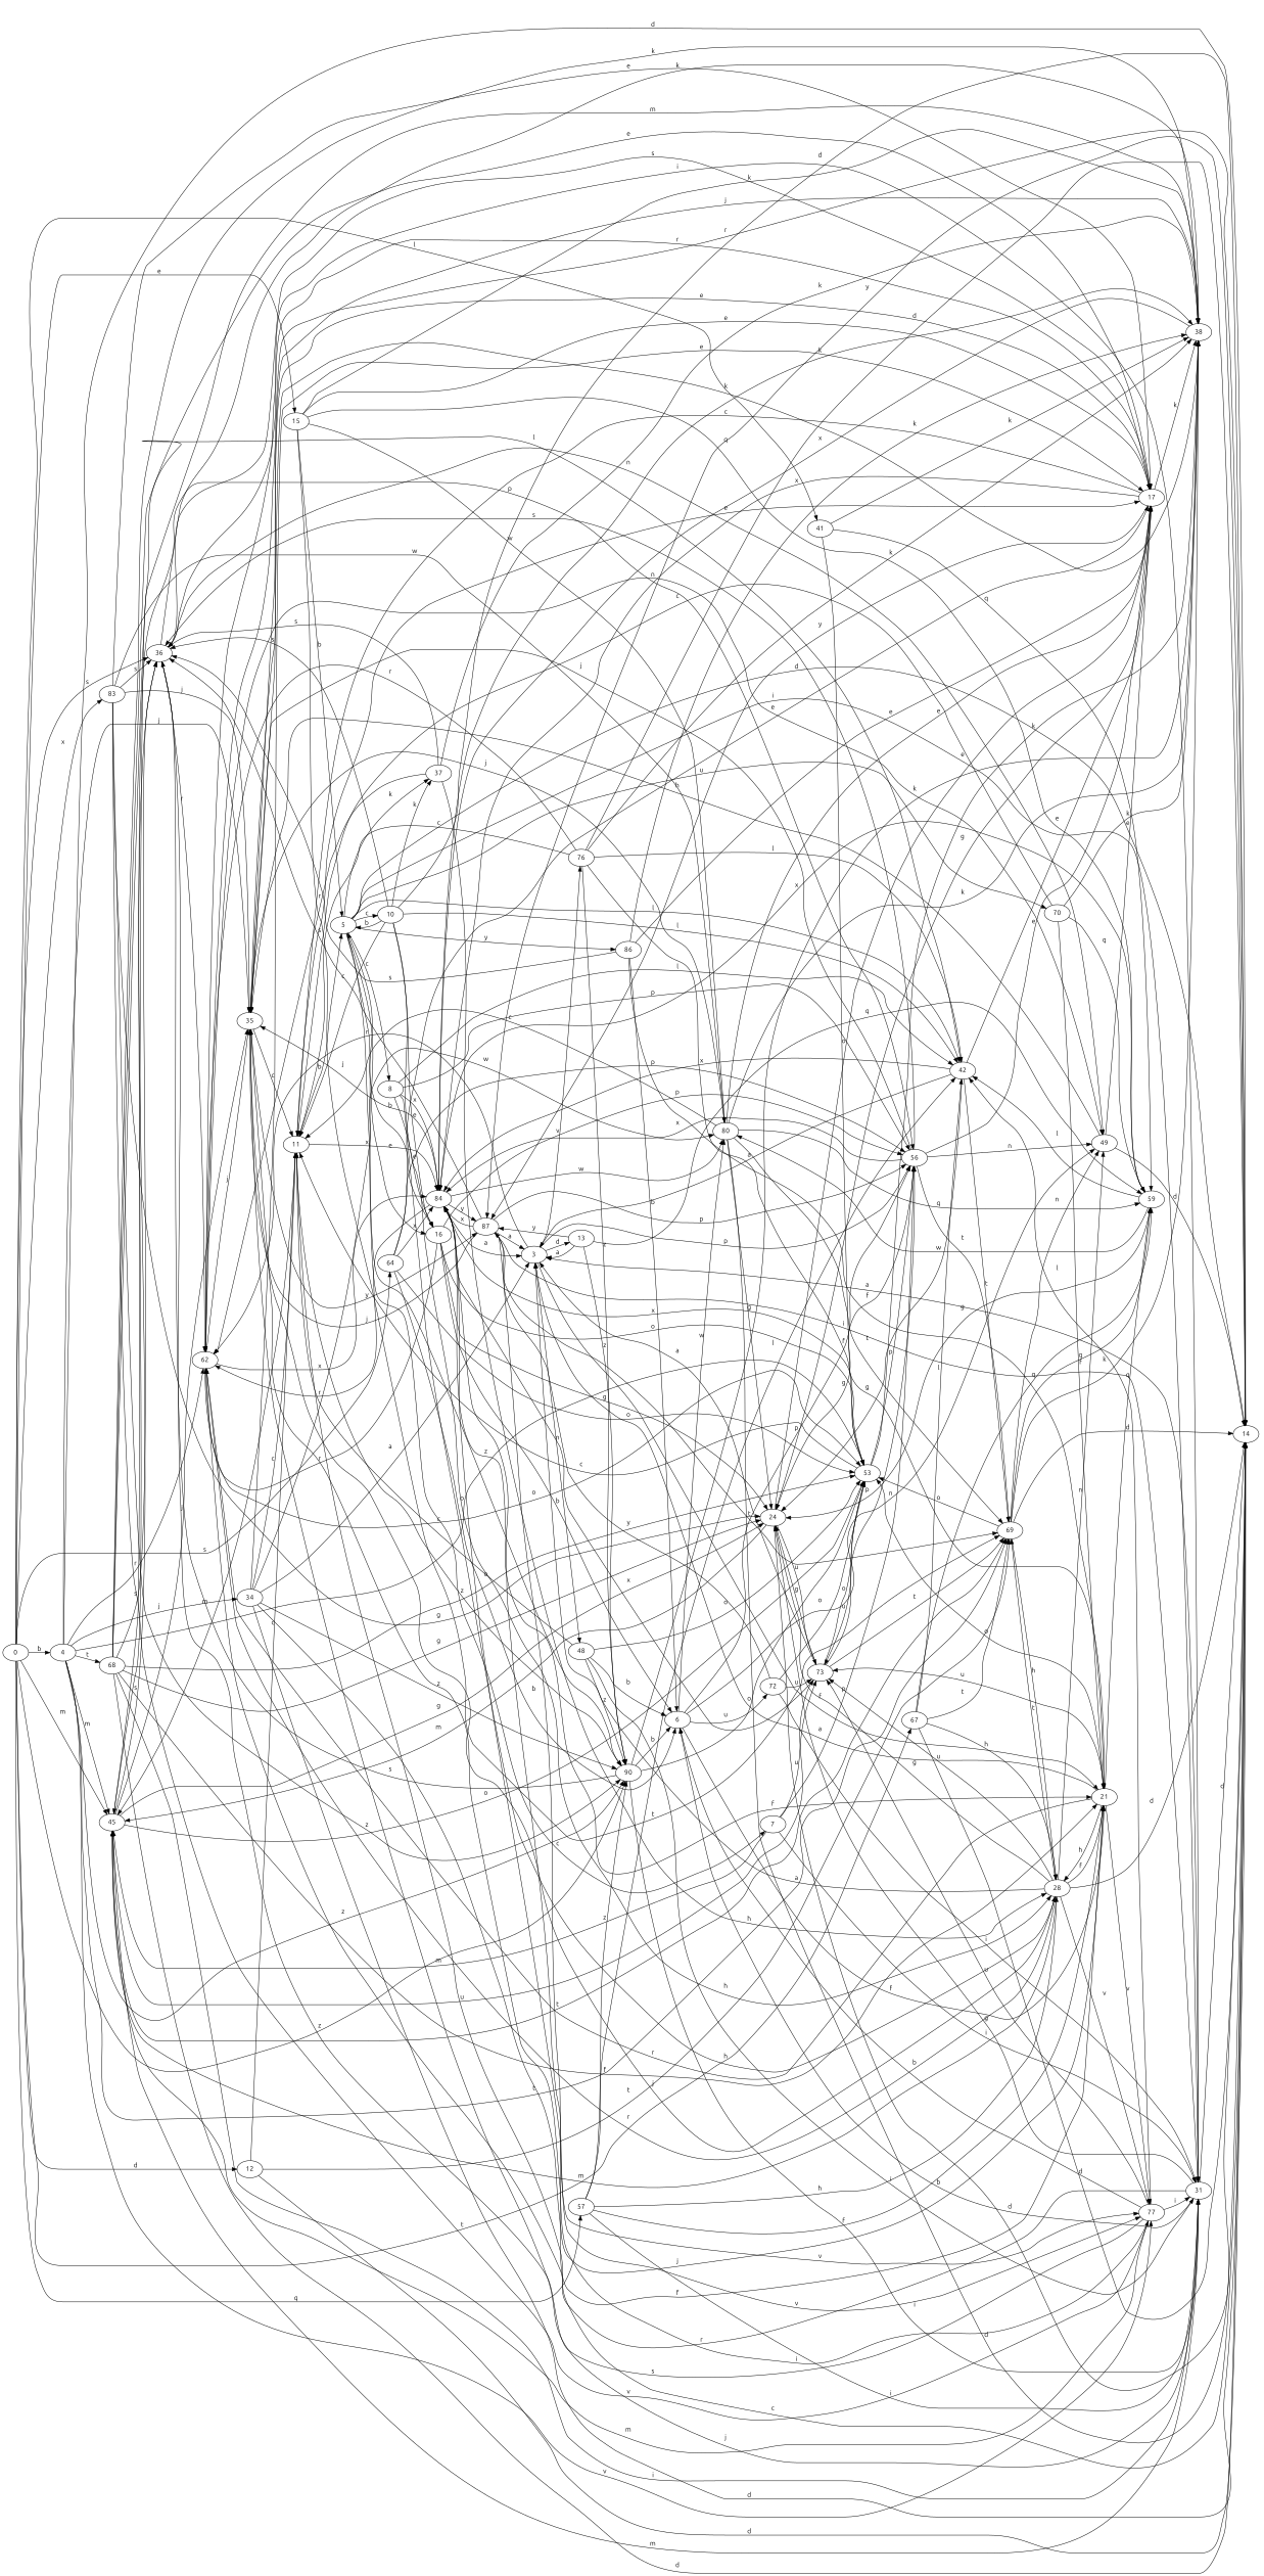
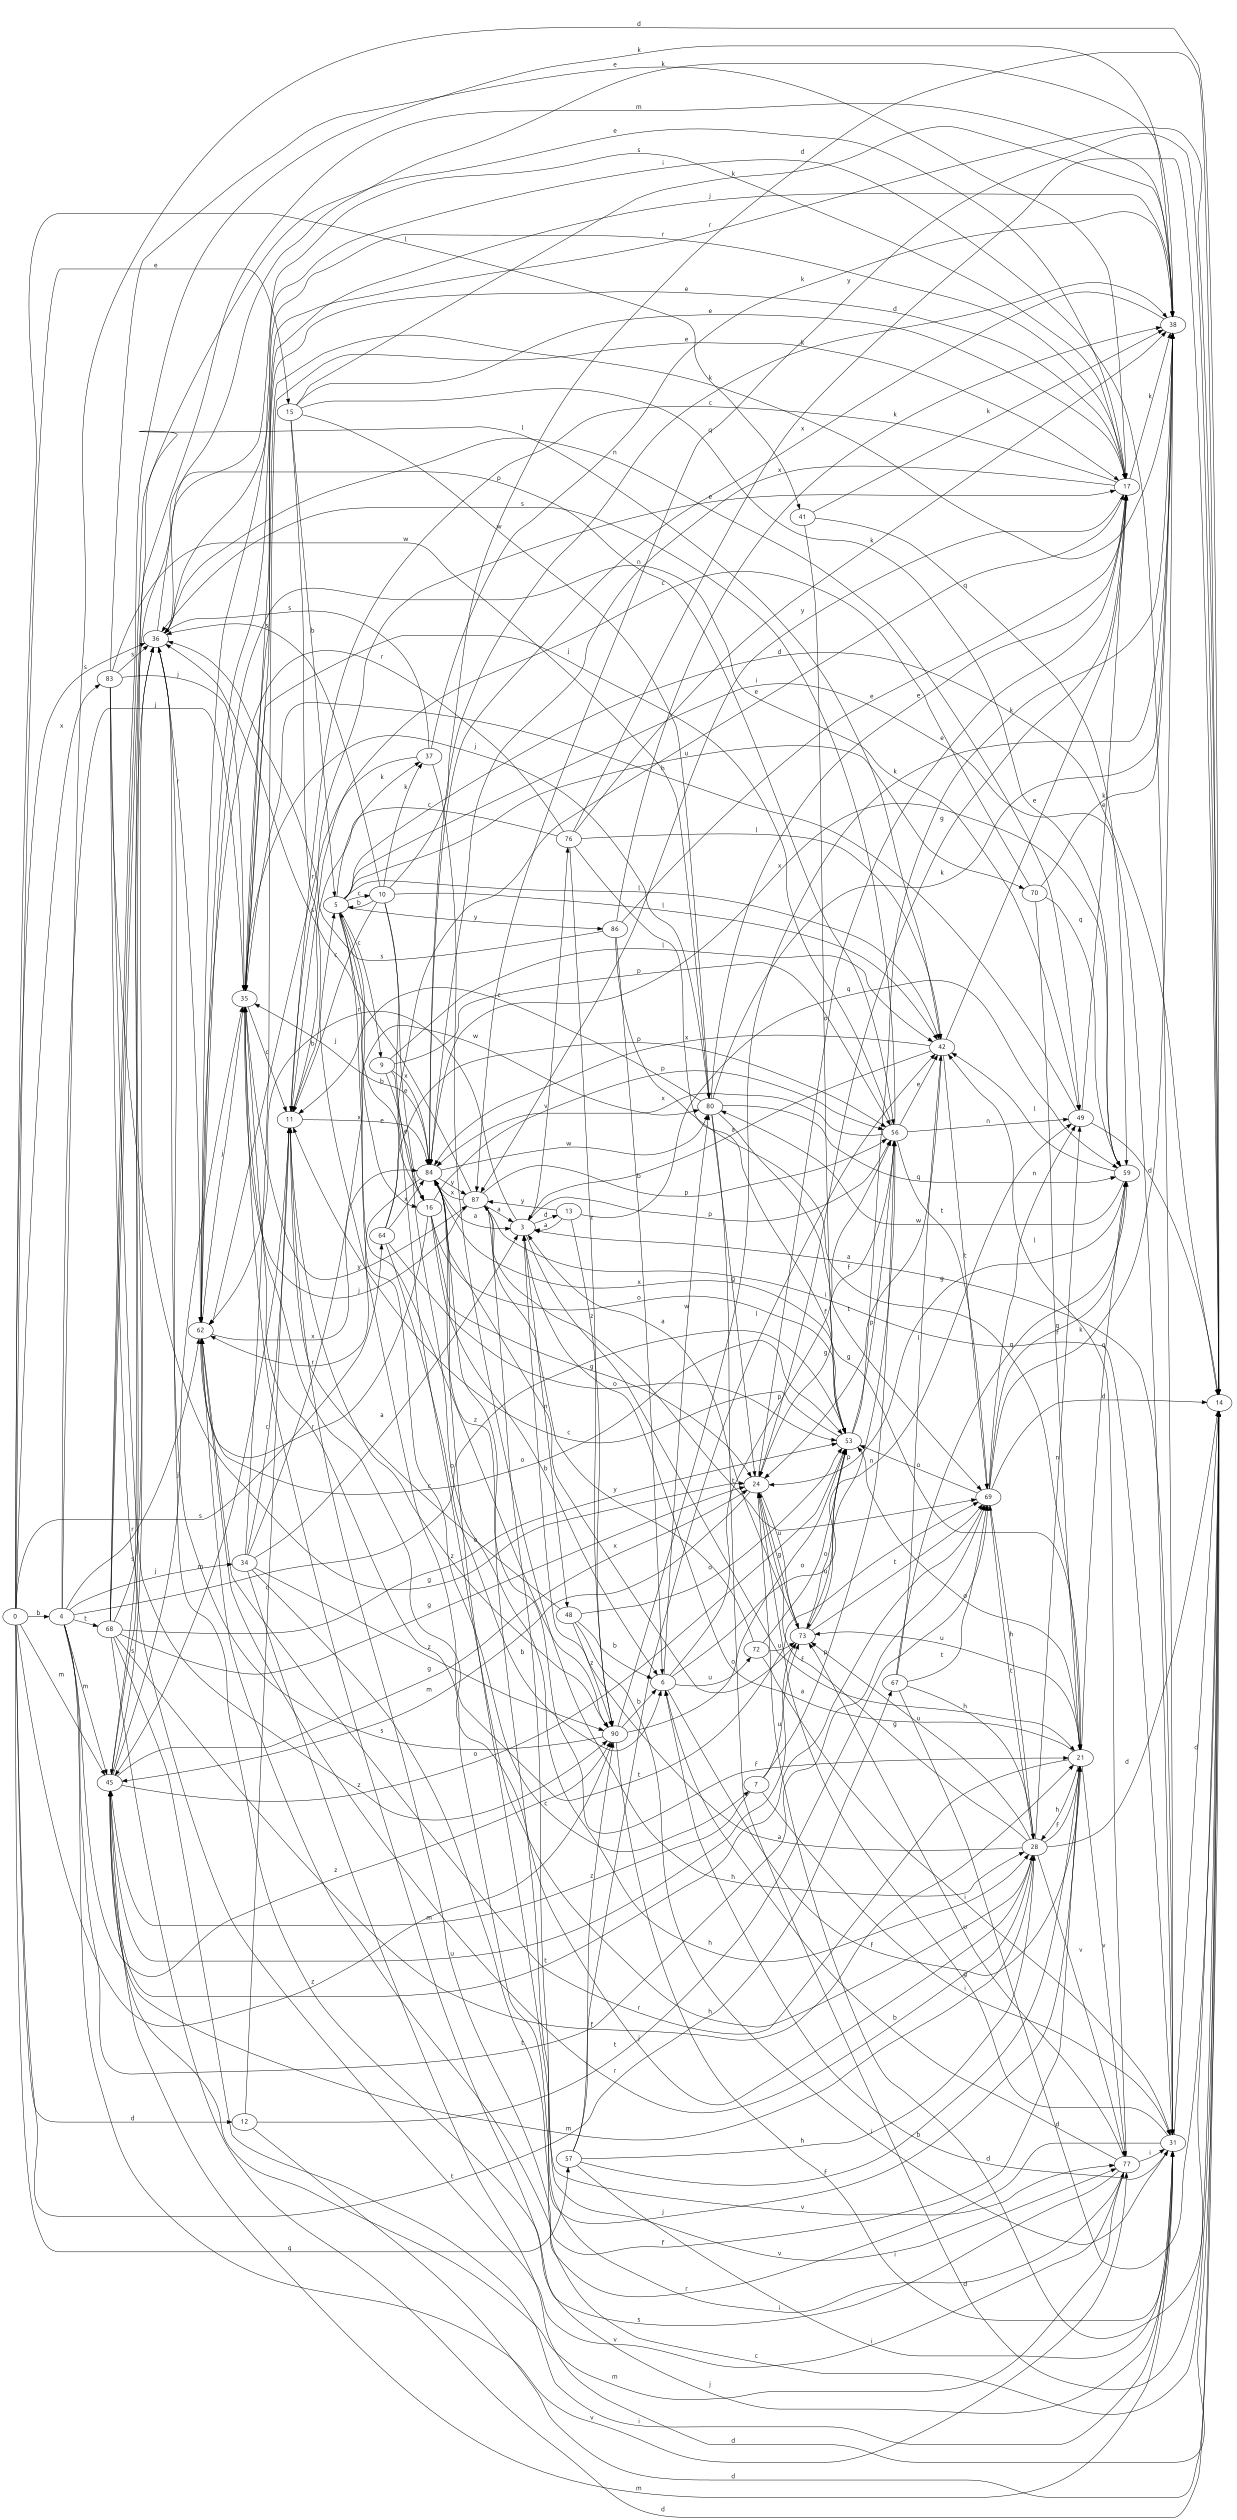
  strict digraph {
    fontname=Ubuntu
    rankdir=LR
    node [fontname=Ubuntu]
    edge [fontname=Ubuntu]
    0
    4
    12
    15
    41
    45
    57
    64
    n9 [label=36]
    67
    83
    90
    62
    14
    34
    35
    53
    68
    69
    77
    11
    5
    80
    17
    59
    38
    56
    73
    24
    21
    31
    42
    28
    6
    84
    49
    3
    13
    48
    76
    87
    7
-   9 [label=8]
+   9
    10
    16
    37
    70
    86
    72
    0 -> 4 [label=b]
    0 -> 12 [label=d]
    0 -> 15 [label=e]
    0 -> 41 [label=l]
    0 -> 45 [label=m]
    0 -> 57 [label=q]
    0 -> 64 [label=s]
    0 -> n9 [label=s]
    0 -> 67 [label=t]
    0 -> 83 [label=x]
    0 -> 90 [label=z]
    4 -> 45 [label=m]
    4 -> 90 [label=z]
    4 -> 62 [label=r]
    4 -> 14 [label=d]
    4 -> 34 [label=j]
    4 -> 35 [label=j]
    4 -> 53 [label=o]
    4 -> 68 [label=t]
    4 -> 69 [label=t]
    4 -> 77 [label=v]
    12 -> 14 [label=d]
    12 -> 69 [label=t]
    12 -> 11 [label=c]
    15 -> 69 [label=t]
    15 -> 5 [label=b]
    15 -> 80 [label=w]
    15 -> 17 [label=e]
    15 -> 59 [label=q]
    15 -> 38 [label=k]
    41 -> 53 [label=o]
    41 -> 59 [label=q]
    41 -> 38 [label=k]
    45 -> n9 [label=s]
    45 -> 35 [label=j]
    45 -> 53 [label=o]
    45 -> 69 [label=t]
    45 -> 56 [label=p]
    45 -> 73 [label=u]
    45 -> 24 [label=g]
    57 -> 90 [label=z]
    57 -> 21 [label=f]
    57 -> 31 [label=i]
    57 -> 42 [label=l]
    57 -> 28 [label=h]
    64 -> 53 [label=o]
    64 -> 17 [label=e]
    64 -> 56 [label=p]
    64 -> 6 [label=b]
    64 -> 84 [label=x]
    n9 -> 62 [label=r]
    n9 -> 38 [label=k]
    n9 -> 31 [label=i]
    n9 -> 49 [label=n]
    67 -> 14 [label=d]
    67 -> 69 [label=t]
    67 -> 59 [label=q]
    67 -> 42 [label=l]
    67 -> 28 [label=h]
    83 -> n9 [label=s]
    83 -> 90 [label=z]
    83 -> 35 [label=j]
    83 -> 77 [label=v]
    83 -> 80 [label=w]
    83 -> 17 [label=e]
    83 -> 24 [label=g]
    90 -> n9 [label=s]
    90 -> 53 [label=o]
    90 -> 38 [label=k]
    90 -> 31 [label=i]
    90 -> 6 [label=b]
    62 -> 35 [label=j]
    62 -> 53 [label=o]
    62 -> 84 [label=x]
    62 -> 49 [label=n]
    14 -> 62 [label=r]
    14 -> 11 [label=c]
    14 -> 87 [label=y]
    34 -> 90 [label=z]
    34 -> 14 [label=d]
    34 -> 11 [label=c]
    34 -> 80 [label=w]
    34 -> 17 [label=e]
    34 -> 21 [label=f]
    34 -> 3 [label=a]
    35 -> 11 [label=c]
    35 -> 17 [label=e]
    35 -> 38 [label=k]
    35 -> 87 [label=y]
    53 -> 11 [label=c]
    53 -> 38 [label=k]
    53 -> 56 [label=p]
    53 -> 73 [label=u]
    53 -> 84 [label=x]
    68 -> n9 [label=s]
    68 -> 14 [label=d]
    68 -> 53 [label=o]
    68 -> 17 [label=e]
    68 -> 38 [label=k]
    68 -> 24 [label=g]
    68 -> 21 [label=f]
    68 -> 31 [label=i]
    68 -> 42 [label=l]
    69 -> 14 [label=d]
    69 -> 53 [label=o]
    69 -> 59 [label=q]
    69 -> 38 [label=k]
    69 -> 28 [label=h]
    69 -> 49 [label=n]
    77 -> 45 [label=m]
    77 -> n9 [label=s]
    77 -> 73 [label=u]
    77 -> 31 [label=i]
    77 -> 42 [label=l]
    77 -> 6 [label=b]
    77 -> 84 [label=i]
    11 -> 45 [label=m]
    11 -> 90 [label=z]
    11 -> 5 [label=b]
    11 -> 17 [label=e]
    11 -> 84 [label=x]
    5 -> 90 [label=z]
    5 -> 14 [label=d]
    5 -> 31 [label=i]
    5 -> 42 [label=l]
    5 -> 7 [label=c]
    5 -> 9 [label=c]
    5 -> 10 [label=c]
    5 -> 16 [label=e]
    5 -> 37 [label=k]
    5 -> 70 [label=u]
    5 -> 86 [label=y]
    80 -> 14 [label=d]
    80 -> 35 [label=j]
    80 -> 69 [label=t]
    80 -> 11 [label=c]
    80 -> 17 [label=e]
    80 -> 59 [label=q]
    80 -> 38 [label=k]
    80 -> 24 [label=g]
    17 -> n9 [label=s]
    17 -> 62 [label=r]
    17 -> 11 [label=c]
    17 -> 38 [label=k]
    17 -> 24 [label=g]
    17 -> 84 [label=x]
    17 -> 87 [label=y]
    59 -> 80 [label=w]
    59 -> 24 [label=g]
    59 -> 42 [label=l]
    59 -> 84 [label=x]
    38 -> 45 [label=m]
    38 -> 35 [label=j]
    38 -> 84 [label=x]
    56 -> n9 [label=s]
    56 -> 35 [label=j]
    56 -> 69 [label=t]
-   56 -> 17 [label=e]
+   56 -> 42 [label=e]
    56 -> 24 [label=g]
    56 -> 84 [label=x]
    56 -> 49 [label=n]
    73 -> 53 [label=o]
    73 -> 69 [label=t]
    73 -> 56 [label=p]
    73 -> 24 [label=g]
    73 -> 84 [label=x]
    73 -> 3 [label=a]
    24 -> 45 [label=m]
    24 -> 14 [label=d]
    24 -> 17 [label=e]
    24 -> 73 [label=u]
    21 -> 62 [label=r]
    21 -> 35 [label=j]
    21 -> 53 [label=o]
    21 -> 77 [label=v]
    21 -> 59 [label=q]
    21 -> 73 [label=u]
    21 -> 28 [label=h]
    21 -> 3 [label=a]
    31 -> 45 [label=m]
    31 -> 62 [label=r]
    31 -> 14 [label=d]
    31 -> 35 [label=j]
    31 -> 24 [label=g]
    31 -> 6 [label=b]
    31 -> 3 [label=a]
    42 -> 69 [label=t]
    42 -> 17 [label=e]
    42 -> 24 [label=g]
    42 -> 84 [label=x]
    42 -> 3 [label=a]
    28 -> 45 [label=m]
    28 -> 62 [label=r]
    28 -> 14 [label=d]
    28 -> 35 [label=j]
    28 -> 69 [label=t]
    28 -> 77 [label=v]
    28 -> 73 [label=u]
    28 -> 24 [label=g]
    28 -> 21 [label=f]
    28 -> 49 [label=n]
    28 -> 3 [label=a]
    6 -> 80 [label=w]
    6 -> 56 [label=p]
    6 -> 21 [label=f]
    6 -> 49 [label=n]
    6 -> 72 [label=u]
    84 -> 62 [label=r]
    84 -> 35 [label=j]
    84 -> 77 [label=v]
    84 -> 80 [label=w]
    84 -> 38 [label=k]
    84 -> 21 [label=f]
    84 -> 3 [label=a]
    84 -> 87 [label=y]
    49 -> 14 [label=d]
    49 -> 35 [label=h]
    49 -> 17 [label=e]
    3 -> 62 [label=r]
    3 -> 56 [label=p]
    3 -> 21 [label=f]
    3 -> 13 [label=d]
    3 -> 48 [label=n]
    3 -> 76 [label=v]
    13 -> 90 [label=z]
    13 -> 59 [label=q]
    13 -> 3 [label=a]
    13 -> 87 [label=y]
    48 -> 90 [label=z]
    48 -> 53 [label=o]
    48 -> 11 [label=c]
    48 -> 31 [label=i]
    48 -> 6 [label=b]
    76 -> 90 [label=z]
    76 -> 62 [label=r]
    76 -> 14 [label=d]
    76 -> 11 [label=c]
    76 -> 38 [label=k]
    76 -> 21 [label=f]
    76 -> 42 [label=l]
    87 -> n9 [label=s]
    87 -> 35 [label=j]
    87 -> 69 [label=t]
    87 -> 77 [label=v]
    87 -> 56 [label=p]
    87 -> 31 [label=i]
    87 -> 84 [label=x]
    87 -> 3 [label=a]
    7 -> 45 [label=m]
    7 -> 56 [label=p]
    7 -> 73 [label=u]
    7 -> 31 [label=i]
    9 -> 56 [label=p]
    9 -> 42 [label=l]
    9 -> 28 [label=h]
    9 -> 84 [label=x]
    9 -> 16 [label=e]
    10 -> n9 [label=s]
    10 -> 14 [label=d]
    10 -> 11 [label=c]
    10 -> 5 [label=b]
    10 -> 42 [label=l]
    10 -> 28 [label=h]
    10 -> 16 [label=e]
    10 -> 37 [label=k]
    16 -> 62 [label=r]
    16 -> 53 [label=o]
    16 -> 5 [label=b]
    16 -> 56 [label=p]
    16 -> 24 [label=g]
    16 -> 6 [label=b]
    37 -> n9 [label=s]
    37 -> 62 [label=r]
    37 -> 38 [label=k]
    37 -> 28 [label=h]
    70 -> 11 [label=c]
    70 -> 59 [label=q]
    70 -> 38 [label=k]
    70 -> 21 [label=f]
    86 -> n9 [label=s]
    86 -> 17 [label=e]
    86 -> 38 [label=k]
    86 -> 21 [label=f]
    86 -> 6 [label=b]
    72 -> 53 [label=o]
    72 -> 73 [label=u]
    72 -> 31 [label=i]
    72 -> 87 [label=y]
  }
